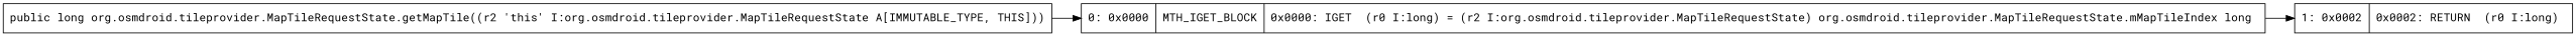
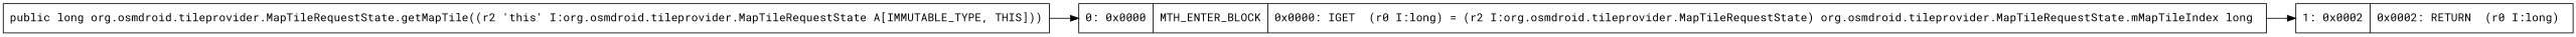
  digraph {
    rankdir=LR
    fontname="Roboto Mono"
    node [shape=record fontname="Roboto Mono"]
    edge [fontname="Roboto Mono"]
-   n1 [label="{0\:\ 0x0000|MTH_IGET_BLOCK\l|0x0000: IGET  (r0 I:long) = (r2 I:org.osmdroid.tileprovider.MapTileRequestState) org.osmdroid.tileprovider.MapTileRequestState.mMapTileIndex long \l}"]
+   n1 [label="{0\:\ 0x0000|MTH_ENTER_BLOCK\l|0x0000: IGET  (r0 I:long) = (r2 I:org.osmdroid.tileprovider.MapTileRequestState) org.osmdroid.tileprovider.MapTileRequestState.mMapTileIndex long \l}"]
    n2 [label="{1\:\ 0x0002|0x0002: RETURN  (r0 I:long) \l}"]
    n3 [label="{public long org.osmdroid.tileprovider.MapTileRequestState.getMapTile((r2 'this' I:org.osmdroid.tileprovider.MapTileRequestState A[IMMUTABLE_TYPE, THIS])) }"]
    n1 -> n2
    n3 -> n1
  }
